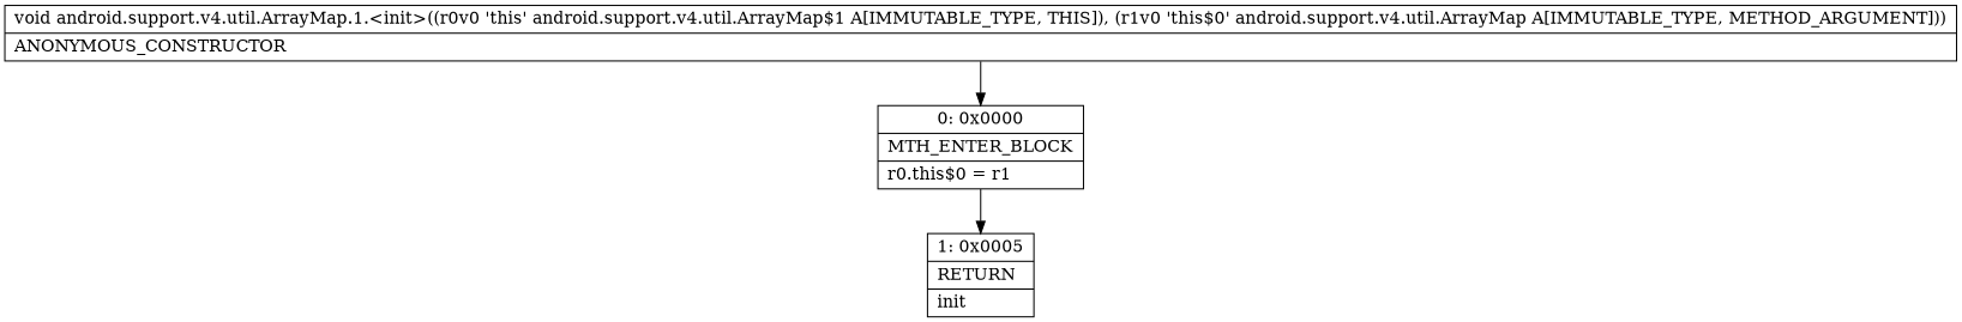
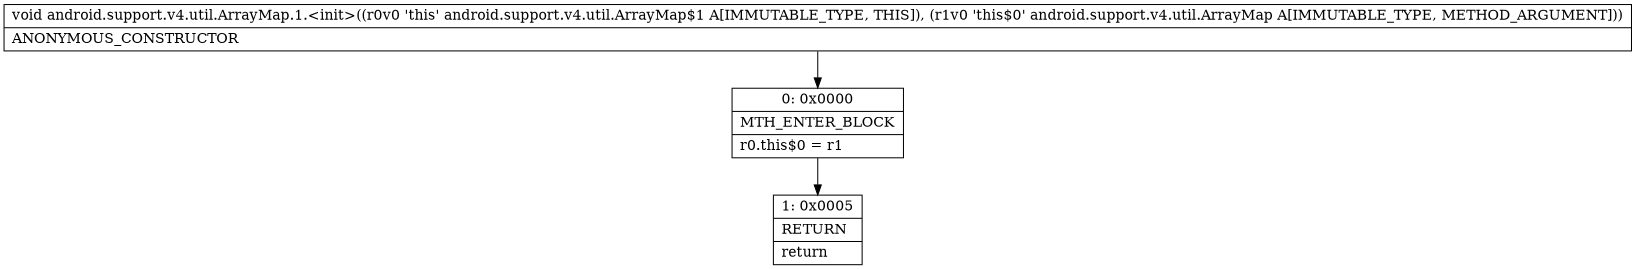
  digraph {
    node [shape=record]
    n1 [label="{0\:\ 0x0000|MTH_ENTER_BLOCK\l|r0.this$0 = r1\l}"]
-   n2 [label="{1\:\ 0x0005|RETURN\l|init\l}"]
+   n2 [label="{1\:\ 0x0005|RETURN\l|return\l}"]
    n3 [label="{void android.support.v4.util.ArrayMap.1.\<init\>((r0v0 'this' android.support.v4.util.ArrayMap$1 A[IMMUTABLE_TYPE, THIS]), (r1v0 'this$0' android.support.v4.util.ArrayMap A[IMMUTABLE_TYPE, METHOD_ARGUMENT]))  | ANONYMOUS_CONSTRUCTOR\l}"]
    n1 -> n2
    n3 -> n1
  }
